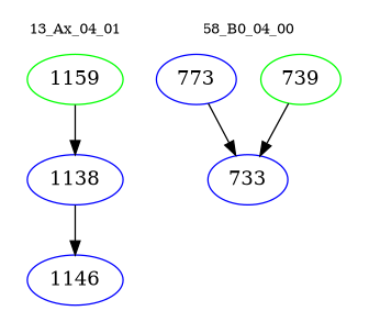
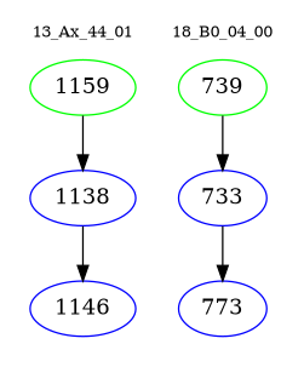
  digraph {
    node [color=blue]
    edge [color=black]
    n1 [color=green label=1159]
    n2 [label=1138]
    n3 [label=1146]
    n4 [color=green label=739]
    n5 [label=733]
    n6 [label=773]
    subgraph cluster_1 {
      color=white
      fontsize=10
-     label="13_Ax_04_01"
+     label="13_Ax_44_01"
      n1
      n2
      n3
    }
    subgraph cluster_2 {
      color=white
      fontsize=10
-     label="58_B0_04_00"
+     label="18_B0_04_00"
      n4
      n5
      n6
    }
    n1 -> n2
    n2 -> n3
    n4 -> n5
-   n6 -> n5
+   n5 -> n6
  }
